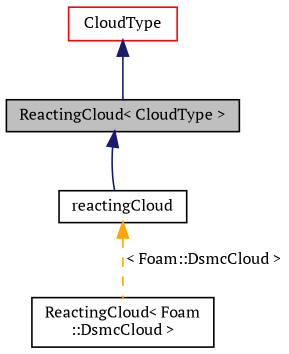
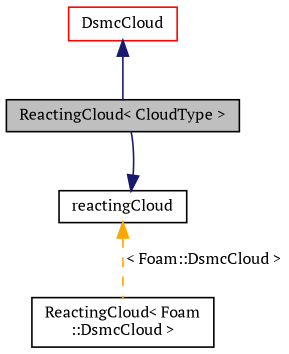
  digraph {
    fontname="PT Serif"
    node [color=black fontname="PT Serif" fontsize=10 shape=record]
    edge [color=midnightblue dir=back fontname="PT Serif" fontsize=10 labelfontname=FreeSans labelfontsize=10 style=solid]
    n1 [fillcolor=grey75 fontcolor=black height=0.2 label="ReactingCloud\< CloudType \>" style=filled width=0.4]
    n2 [height=0.2 label="ReactingCloud\< Foam\l::DsmcCloud \>" width=0.4]
-   n3 [color=red height=0.2 label=CloudType width=0.4]
+   n3 [color=red height=0.2 label=DsmcCloud width=0.4]
    n4 [height=0.2 label=reactingCloud width=0.4]
    n3 -> n1
-   n1 -> n4
+   n4 -> n1
    n4 -> n2 [color=orange label=" \< Foam::DsmcCloud \>" style=dashed]
  }
